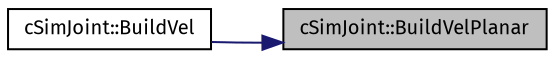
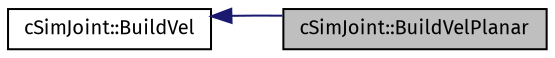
  digraph {
    rankdir=RL
    fontname="Fira Sans"
    node [color=black fontname="Fira Sans" fontsize=10 shape=record style=filled]
    n1 [fillcolor=grey75 fontcolor=black height=0.2 label="cSimJoint::BuildVelPlanar" width=0.4]
    n2 [fillcolor=white height=0.2 label="cSimJoint::BuildVel" width=0.4]
-   n1 -> n2 [color=midnightblue dir=back fontname="Fira Sans" fontsize=10 labelfontname=Helvetica labelfontsize=10 style=solid]
+   n2 -> n1 [color=midnightblue dir=back fontname="Fira Sans" fontsize=10 labelfontname=Helvetica labelfontsize=10 style=solid]
  }
